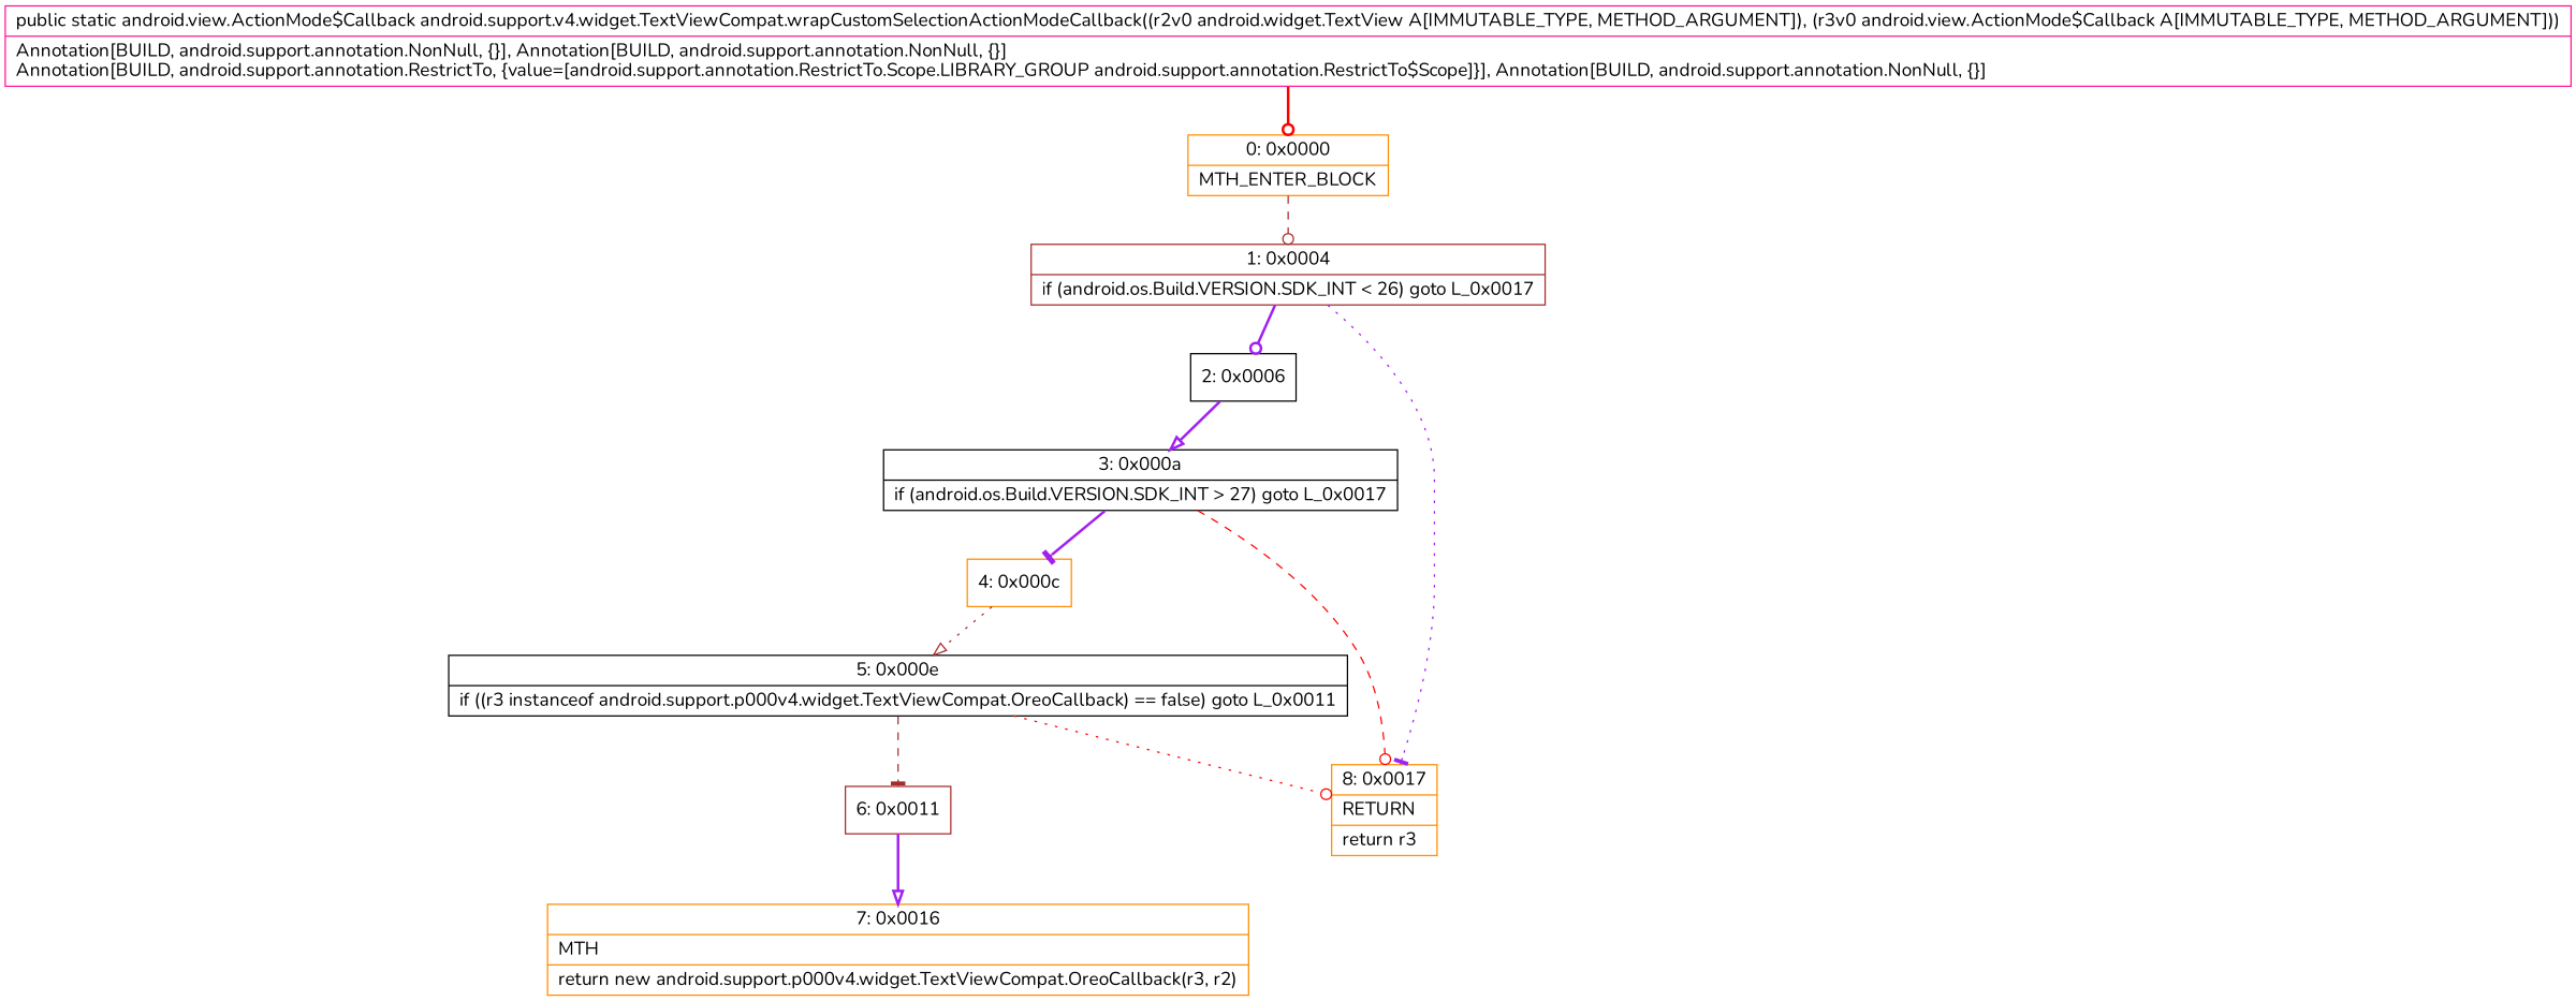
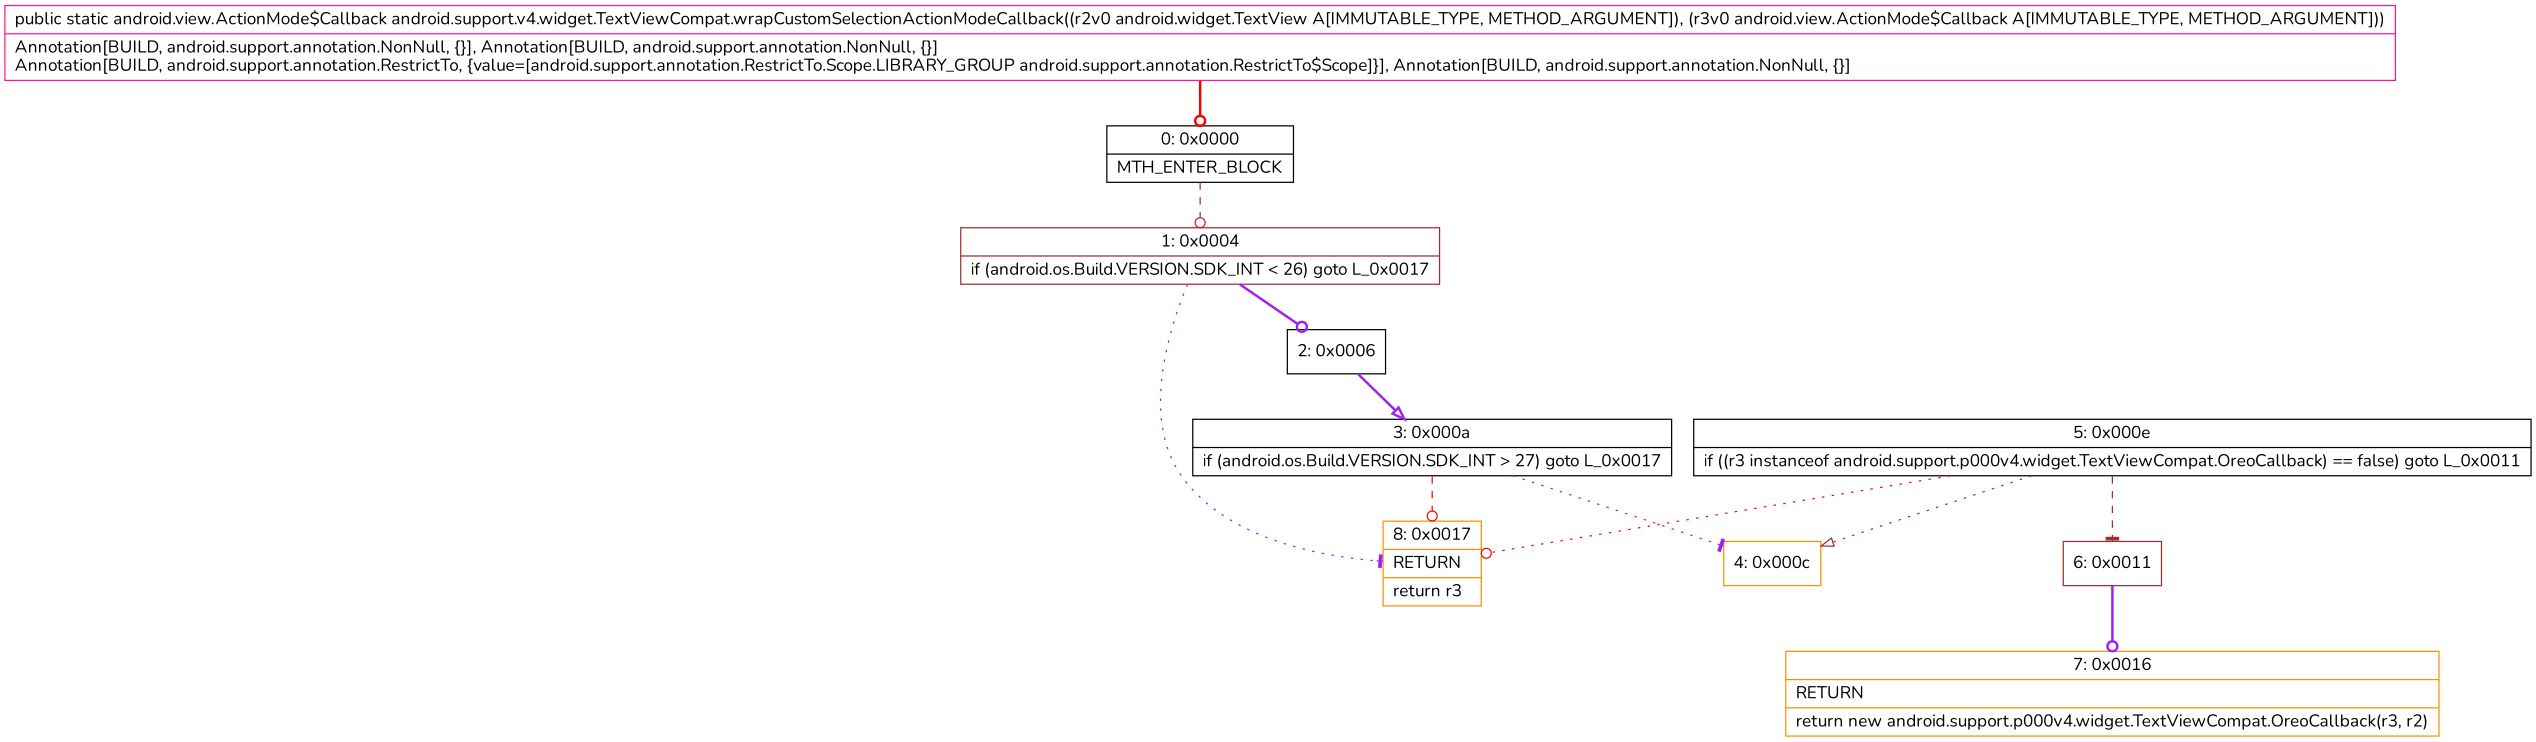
  digraph {
    fontname=Nunito
    node [color=darkorange fontname=Nunito shape=record]
    edge [arrowhead=odot color=purple fontname=Nunito style=bold]
-   n1 [label="{0\:\ 0x0000|MTH_ENTER_BLOCK\l}"]
+   n1 [color=black label="{0\:\ 0x0000|MTH_ENTER_BLOCK\l}"]
    n2 [color=brown label="{1\:\ 0x0004|if (android.os.Build.VERSION.SDK_INT \< 26) goto L_0x0017\l}"]
    n3 [color=black label="{2\:\ 0x0006}"]
    n4 [label="{8\:\ 0x0017|RETURN\l|return r3\l}"]
    n5 [color=black label="{3\:\ 0x000a|if (android.os.Build.VERSION.SDK_INT \> 27) goto L_0x0017\l}"]
    n6 [label="{4\:\ 0x000c}"]
    n7 [color=black label="{5\:\ 0x000e|if ((r3 instanceof android.support.p000v4.widget.TextViewCompat.OreoCallback) == false) goto L_0x0011\l}"]
    n8 [color=brown label="{6\:\ 0x0011}"]
-   n9 [label="{7\:\ 0x0016|MTH\l|return new android.support.p000v4.widget.TextViewCompat.OreoCallback(r3, r2)\l}"]
+   n9 [label="{7\:\ 0x0016|RETURN\l|return new android.support.p000v4.widget.TextViewCompat.OreoCallback(r3, r2)\l}"]
    n10 [color=deeppink label="{public static android.view.ActionMode$Callback android.support.v4.widget.TextViewCompat.wrapCustomSelectionActionModeCallback((r2v0 android.widget.TextView A[IMMUTABLE_TYPE, METHOD_ARGUMENT]), (r3v0 android.view.ActionMode$Callback A[IMMUTABLE_TYPE, METHOD_ARGUMENT]))  | Annotation[BUILD, android.support.annotation.NonNull, \{\}], Annotation[BUILD, android.support.annotation.NonNull, \{\}]\lAnnotation[BUILD, android.support.annotation.RestrictTo, \{value=[android.support.annotation.RestrictTo.Scope.LIBRARY_GROUP android.support.annotation.RestrictTo$Scope]\}], Annotation[BUILD, android.support.annotation.NonNull, \{\}]\l}"]
    n1 -> n2 [color=brown style=dashed]
    n2 -> n3
    n2 -> n4 [arrowhead=tee style=dotted]
    n3 -> n5 [arrowhead=onormal]
    n5 -> n4 [color=red style=dashed]
-   n5 -> n6 [arrowhead=tee]
-   n6 -> n7 [arrowhead=onormal color=brown style=dotted]
+   n5 -> n6 [arrowhead=tee style=dotted]
+   n7 -> n6 [arrowhead=onormal color=brown style=dotted]
    n7 -> n4 [color=red style=dotted]
    n7 -> n8 [arrowhead=tee color=brown style=dashed]
-   n8 -> n9 [arrowhead=onormal]
+   n8 -> n9
    n10 -> n1 [color=red]
  }
